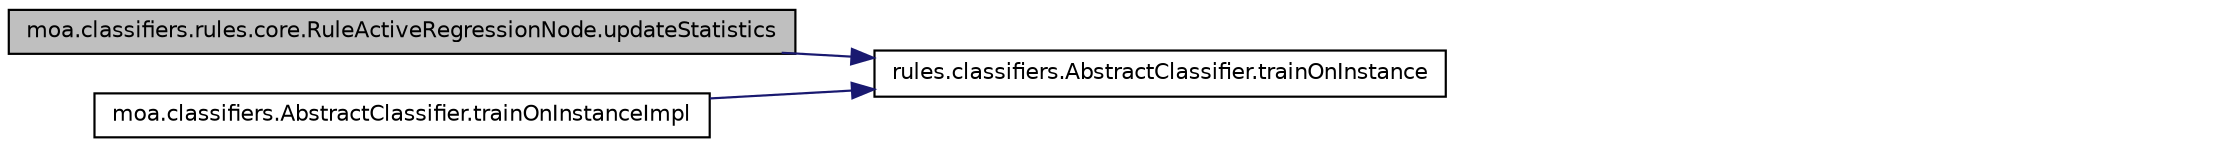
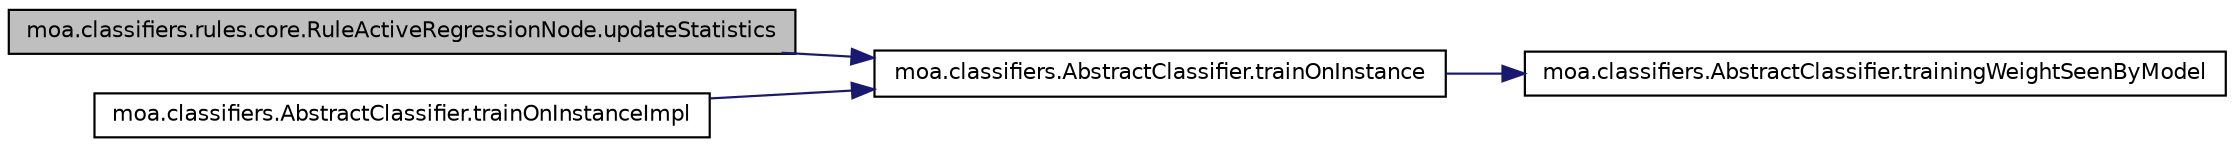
  digraph {
    rankdir=LR
    node [color=black fillcolor=white fontname=Helvetica fontsize=10 shape=record style=filled]
    edge [color=midnightblue fontname=Helvetica fontsize=10 labelfontname=Helvetica labelfontsize=10 style=solid]
    n1 [fillcolor=grey75 fontcolor=black height=0.2 label="moa.classifiers.rules.core.RuleActiveRegressionNode.updateStatistics" width=0.4]
-   n2 [height=0.2 label="rules.classifiers.AbstractClassifier.trainOnInstance" width=0.4]
+   n2 [height=0.2 label="moa.classifiers.AbstractClassifier.trainOnInstance" width=0.4]
+   n3 [height=0.2 label="moa.classifiers.AbstractClassifier.trainingWeightSeenByModel" width=0.4]
    n4 [height=0.2 label="moa.classifiers.AbstractClassifier.trainOnInstanceImpl" width=0.4]
    n1 -> n2
+   n2 -> n3
    n4 -> n2
  }
